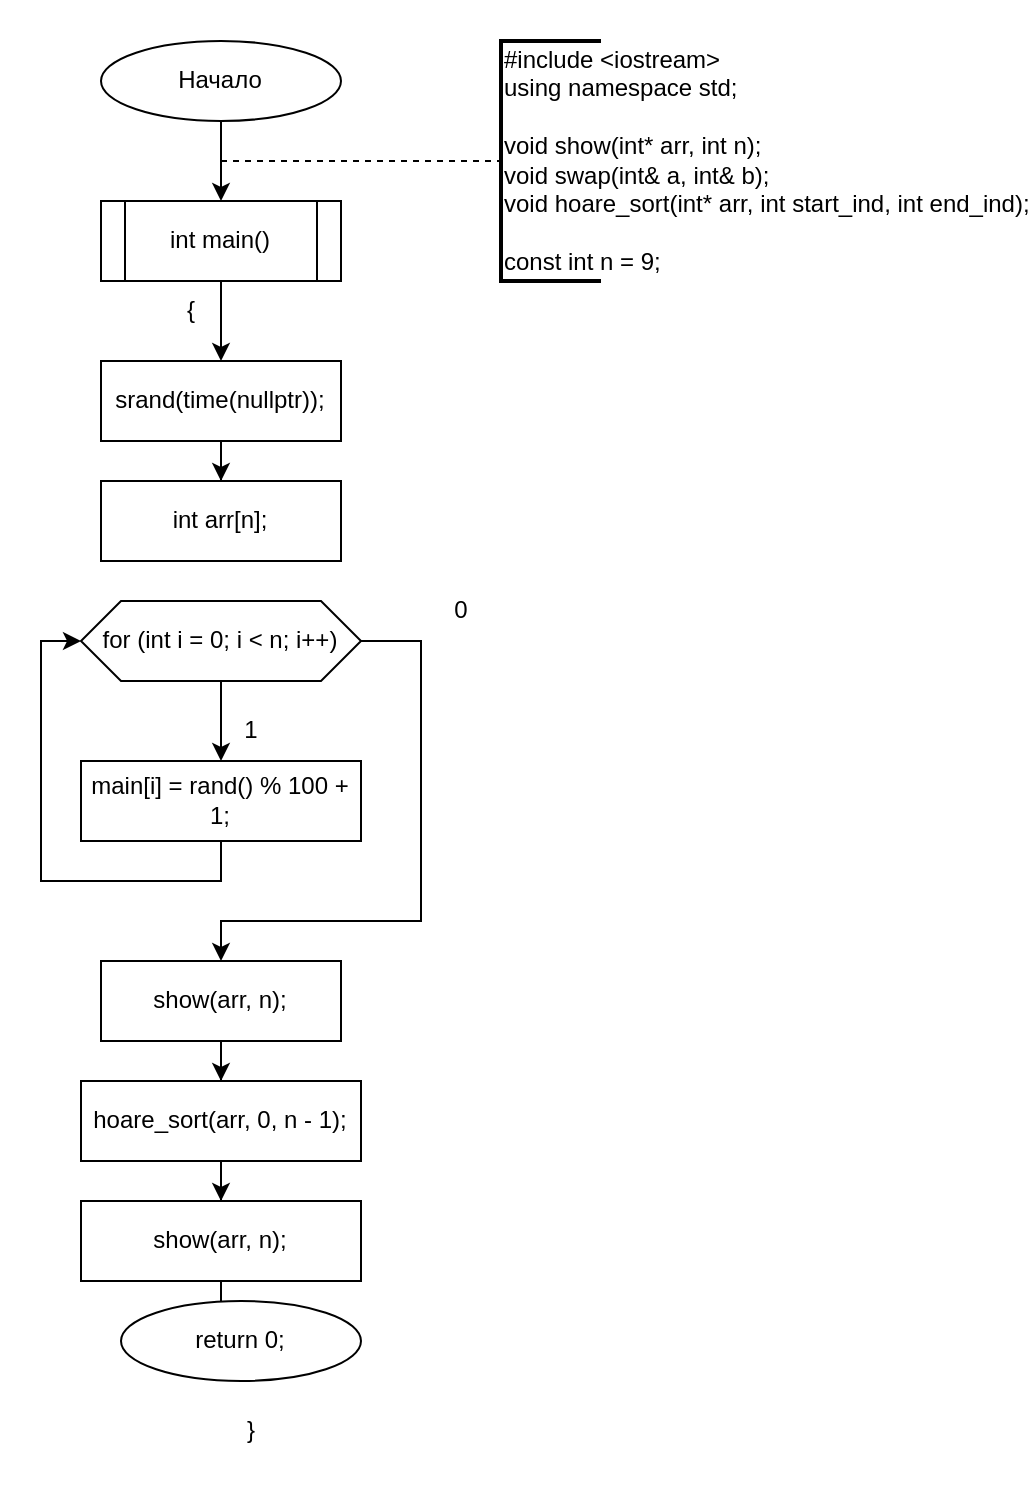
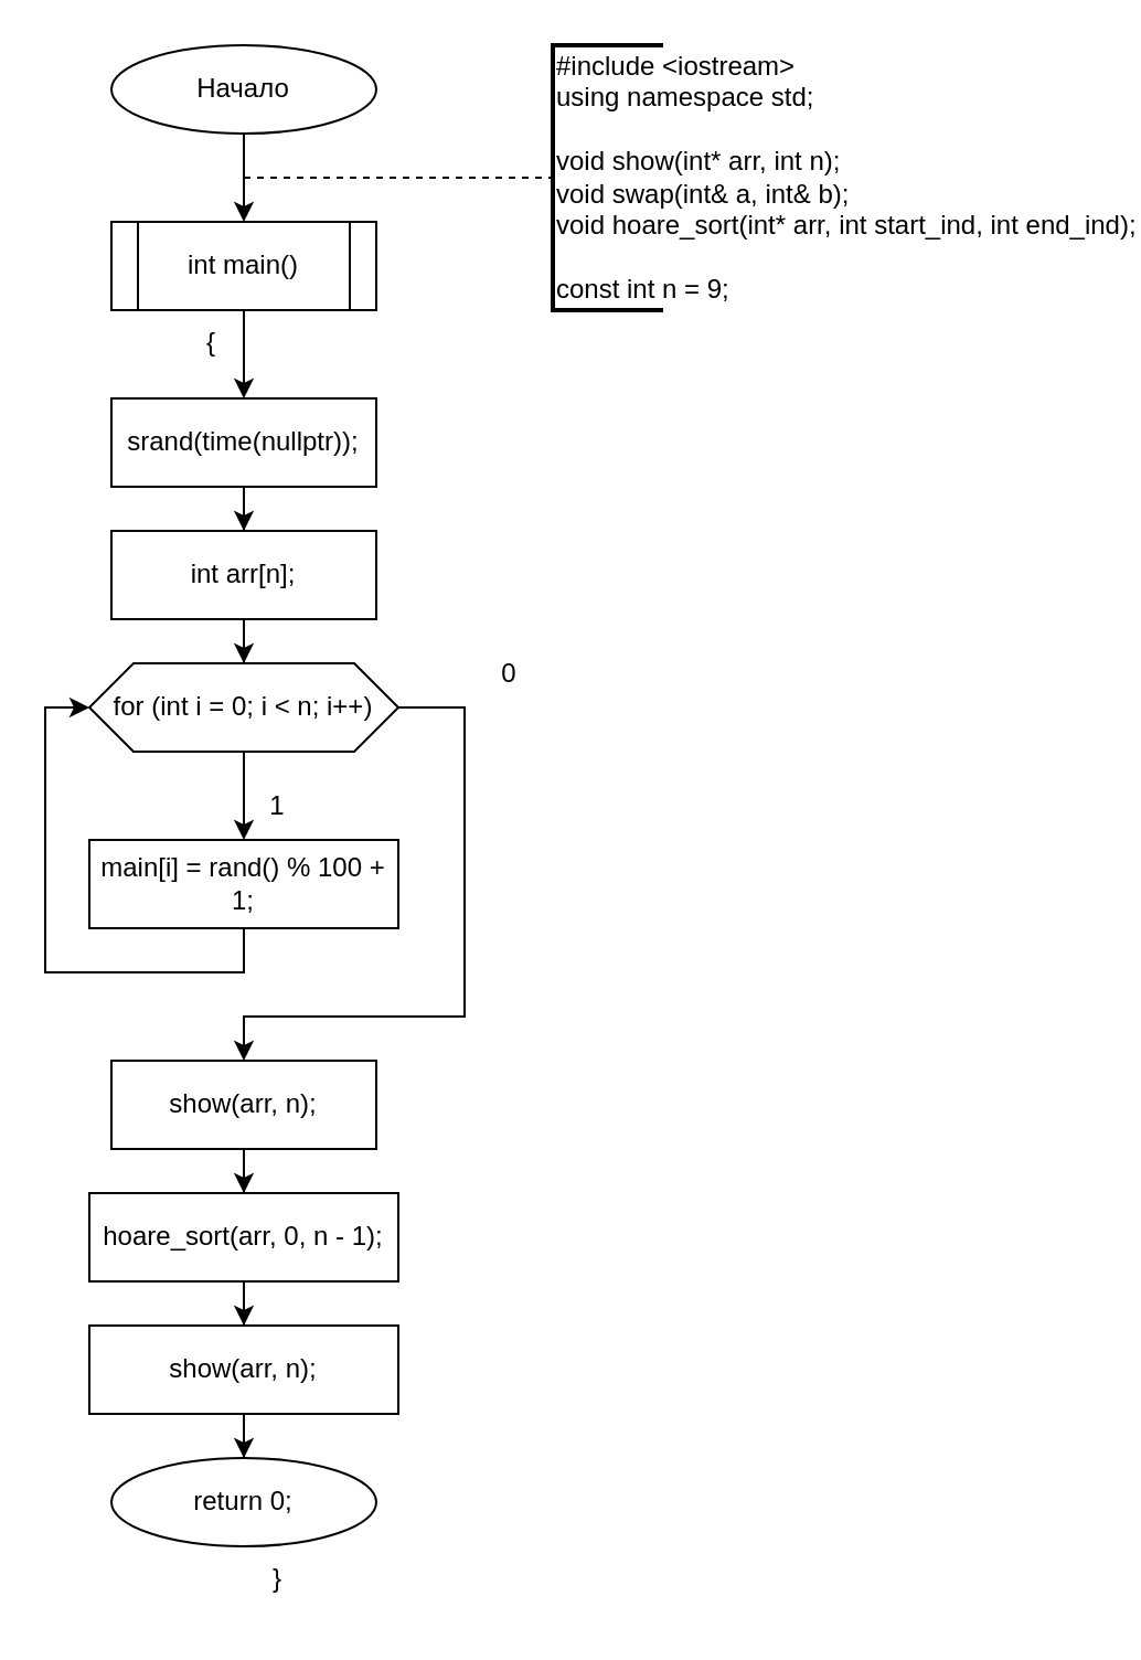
  <mxCell id="0" />
  <mxCell id="1" parent="0" />
  <mxCell id="2" value="" style="edgeStyle=orthogonalEdgeStyle;rounded=0;orthogonalLoop=1;jettySize=auto;html=1;" edge="1" parent="1" source="3" target="5"><mxGeometry relative="1" as="geometry" /></mxCell>
  <mxCell id="3" value="Начало" style="ellipse;whiteSpace=wrap;html=1;" vertex="1" parent="1"><mxGeometry x="50" y="20" width="120" height="40" as="geometry" /></mxCell>
  <mxCell id="4" value="" style="edgeStyle=orthogonalEdgeStyle;rounded=0;orthogonalLoop=1;jettySize=auto;html=1;" edge="1" parent="1" source="5" target="9"><mxGeometry relative="1" as="geometry" /></mxCell>
  <mxCell id="5" value="int main()" style="shape=process;whiteSpace=wrap;html=1;backgroundOutline=1;" vertex="1" parent="1"><mxGeometry x="50" y="100" width="120" height="40" as="geometry" /></mxCell>
  <mxCell id="6" value="" style="endArrow=none;dashed=1;html=1;rounded=0;" edge="1" parent="1" target="7"><mxGeometry width="50" height="50" relative="1" as="geometry"><mxPoint x="110" y="80" as="sourcePoint" /><mxPoint x="270" y="80" as="targetPoint" /></mxGeometry></mxCell>
  <mxCell id="7" value="&lt;div&gt;#include &amp;lt;iostream&amp;gt;&lt;/div&gt;&lt;div&gt;using namespace std;&lt;/div&gt;&lt;div&gt;&lt;br&gt;&lt;/div&gt;&lt;div&gt;void show(int* arr, int n);&lt;/div&gt;&lt;div&gt;void swap(int&amp;amp; a, int&amp;amp; b);&lt;/div&gt;&lt;div&gt;void hoare_sort(int* arr, int start_ind, int end_ind);&lt;/div&gt;&lt;div&gt;&lt;br&gt;&lt;/div&gt;&lt;div&gt;const int n = 9;&lt;/div&gt;" style="strokeWidth=2;html=1;shape=mxgraph.flowchart.annotation_1;align=left;pointerEvents=1;" vertex="1" parent="1"><mxGeometry x="250" y="20" width="50" height="120" as="geometry" /></mxCell>
  <mxCell id="8" value="" style="edgeStyle=orthogonalEdgeStyle;rounded=0;orthogonalLoop=1;jettySize=auto;html=1;" edge="1" parent="1" source="9" target="12"><mxGeometry relative="1" as="geometry" /></mxCell>
  <mxCell id="9" value="srand(time(nullptr));" style="whiteSpace=wrap;html=1;" vertex="1" parent="1"><mxGeometry x="50" y="180" width="120" height="40" as="geometry" /></mxCell>
  <mxCell id="10" value="{" style="text;html=1;align=center;verticalAlign=middle;resizable=0;points=[];autosize=1;strokeColor=none;fillColor=none;" vertex="1" parent="1"><mxGeometry x="80" y="140" width="30" height="30" as="geometry" /></mxCell>
+ <mxCell id="11" value="" style="edgeStyle=orthogonalEdgeStyle;rounded=0;orthogonalLoop=1;jettySize=auto;html=1;" edge="1" parent="1" source="12" target="15"><mxGeometry relative="1" as="geometry" /></mxCell>
  <mxCell id="12" value="int arr[n];" style="whiteSpace=wrap;html=1;" vertex="1" parent="1"><mxGeometry x="50" y="240" width="120" height="40" as="geometry" /></mxCell>
  <mxCell id="13" value="" style="edgeStyle=orthogonalEdgeStyle;rounded=0;orthogonalLoop=1;jettySize=auto;html=1;" edge="1" parent="1" source="15" target="17"><mxGeometry relative="1" as="geometry" /></mxCell>
  <mxCell id="14" style="edgeStyle=orthogonalEdgeStyle;rounded=0;orthogonalLoop=1;jettySize=auto;html=1;entryX=0.5;entryY=0;entryDx=0;entryDy=0;" edge="1" parent="1" source="15" target="21"><mxGeometry relative="1" as="geometry"><mxPoint x="110" y="480" as="targetPoint" /><Array as="points"><mxPoint x="210" y="320" /><mxPoint x="210" y="460" /><mxPoint x="110" y="460" /></Array></mxGeometry></mxCell>
  <mxCell id="15" value="for (int i = 0; i &amp;lt; n; i++)" style="shape=hexagon;perimeter=hexagonPerimeter2;whiteSpace=wrap;html=1;fixedSize=1;" vertex="1" parent="1"><mxGeometry x="40" y="300" width="140" height="40" as="geometry" /></mxCell>
  <mxCell id="16" style="edgeStyle=orthogonalEdgeStyle;rounded=0;orthogonalLoop=1;jettySize=auto;html=1;entryX=0;entryY=0.5;entryDx=0;entryDy=0;" edge="1" parent="1" source="17" target="15"><mxGeometry relative="1" as="geometry"><Array as="points"><mxPoint x="110" y="440" /><mxPoint x="20" y="440" /><mxPoint x="20" y="320" /></Array></mxGeometry></mxCell>
  <mxCell id="17" value="main[i] = rand() % 100 + 1;" style="whiteSpace=wrap;html=1;" vertex="1" parent="1"><mxGeometry x="40" y="380" width="140" height="40" as="geometry" /></mxCell>
  <mxCell id="18" value="1" style="text;html=1;align=center;verticalAlign=middle;resizable=0;points=[];autosize=1;strokeColor=none;fillColor=none;" vertex="1" parent="1"><mxGeometry x="110" y="350" width="30" height="30" as="geometry" /></mxCell>
  <mxCell id="19" value="0" style="text;html=1;align=center;verticalAlign=middle;resizable=0;points=[];autosize=1;strokeColor=none;fillColor=none;" vertex="1" parent="1"><mxGeometry x="215" y="290" width="30" height="30" as="geometry" /></mxCell>
  <mxCell id="20" value="" style="edgeStyle=orthogonalEdgeStyle;rounded=0;orthogonalLoop=1;jettySize=auto;html=1;" edge="1" parent="1" source="21" target="23"><mxGeometry relative="1" as="geometry" /></mxCell>
  <mxCell id="21" value="show(arr, n);" style="rounded=0;whiteSpace=wrap;html=1;" vertex="1" parent="1"><mxGeometry x="50" y="480" width="120" height="40" as="geometry" /></mxCell>
  <mxCell id="22" value="" style="edgeStyle=orthogonalEdgeStyle;rounded=0;orthogonalLoop=1;jettySize=auto;html=1;" edge="1" parent="1" source="23" target="25"><mxGeometry relative="1" as="geometry" /></mxCell>
  <mxCell id="23" value="hoare_sort(arr, 0, n - 1);" style="rounded=0;whiteSpace=wrap;html=1;" vertex="1" parent="1"><mxGeometry x="40" y="540" width="140" height="40" as="geometry" /></mxCell>
  <mxCell id="24" style="edgeStyle=orthogonalEdgeStyle;rounded=0;orthogonalLoop=1;jettySize=auto;html=1;entryX=0.5;entryY=0;entryDx=0;entryDy=0;" edge="1" parent="1" source="25" target="26"><mxGeometry relative="1" as="geometry"><mxPoint x="110" y="660" as="targetPoint" /></mxGeometry></mxCell>
  <mxCell id="25" value="show(arr, n);" style="rounded=0;whiteSpace=wrap;html=1;" vertex="1" parent="1"><mxGeometry x="40" y="600" width="140" height="40" as="geometry" /></mxCell>
- <mxCell id="26" value="return 0;" style="ellipse;whiteSpace=wrap;html=1;" vertex="1" parent="1"><mxGeometry x="60" y="650" width="120" height="40" as="geometry" /></mxCell>
+ <mxCell id="26" value="return 0;" style="ellipse;whiteSpace=wrap;html=1;" vertex="1" parent="1"><mxGeometry x="50" y="660" width="120" height="40" as="geometry" /></mxCell>
  <mxCell id="27" value="}" style="text;html=1;align=center;verticalAlign=middle;resizable=0;points=[];autosize=1;strokeColor=none;fillColor=none;" vertex="1" parent="1"><mxGeometry x="110" y="700" width="30" height="30" as="geometry" /></mxCell>
